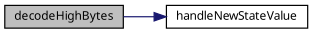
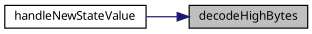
  digraph {
    rankdir=LR
    fontname="Noto Sans"
    node [color=black fontname="Noto Sans" fontsize=10 shape=record style=filled]
    n1 [fillcolor=grey75 fontcolor=black height=0.2 label=decodeHighBytes width=0.4]
    n2 [fillcolor=white height=0.2 label=handleNewStateValue width=0.4]
-   n1 -> n2 [color=midnightblue fontname="Noto Sans" fontsize=10 labelfontname=FreeSans labelfontsize=10 style=solid]
+   n2 -> n1 [color=midnightblue fontname="Noto Sans" fontsize=10 labelfontname=FreeSans labelfontsize=10 style=solid]
  }
